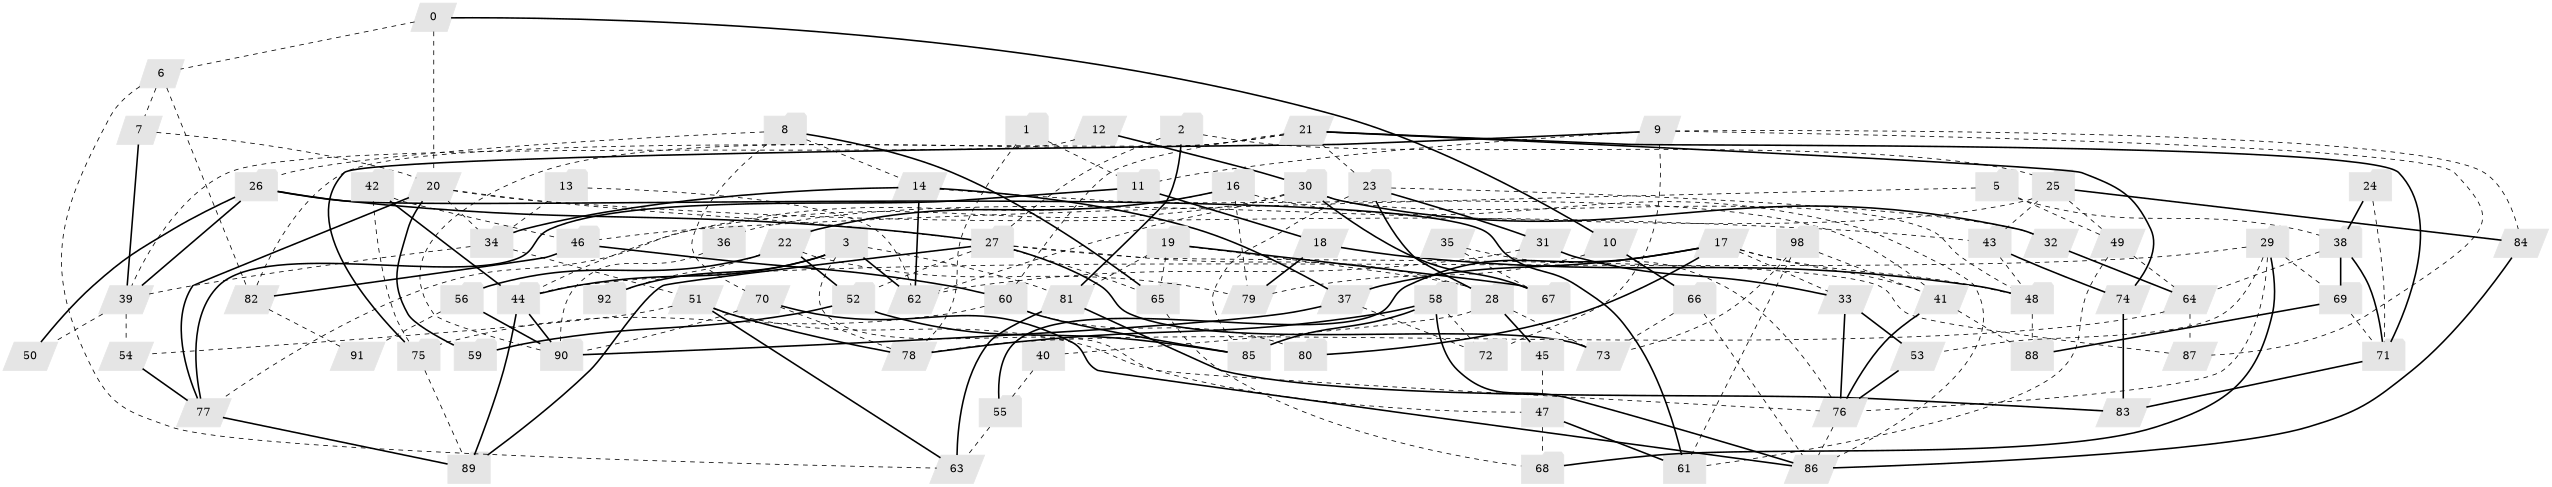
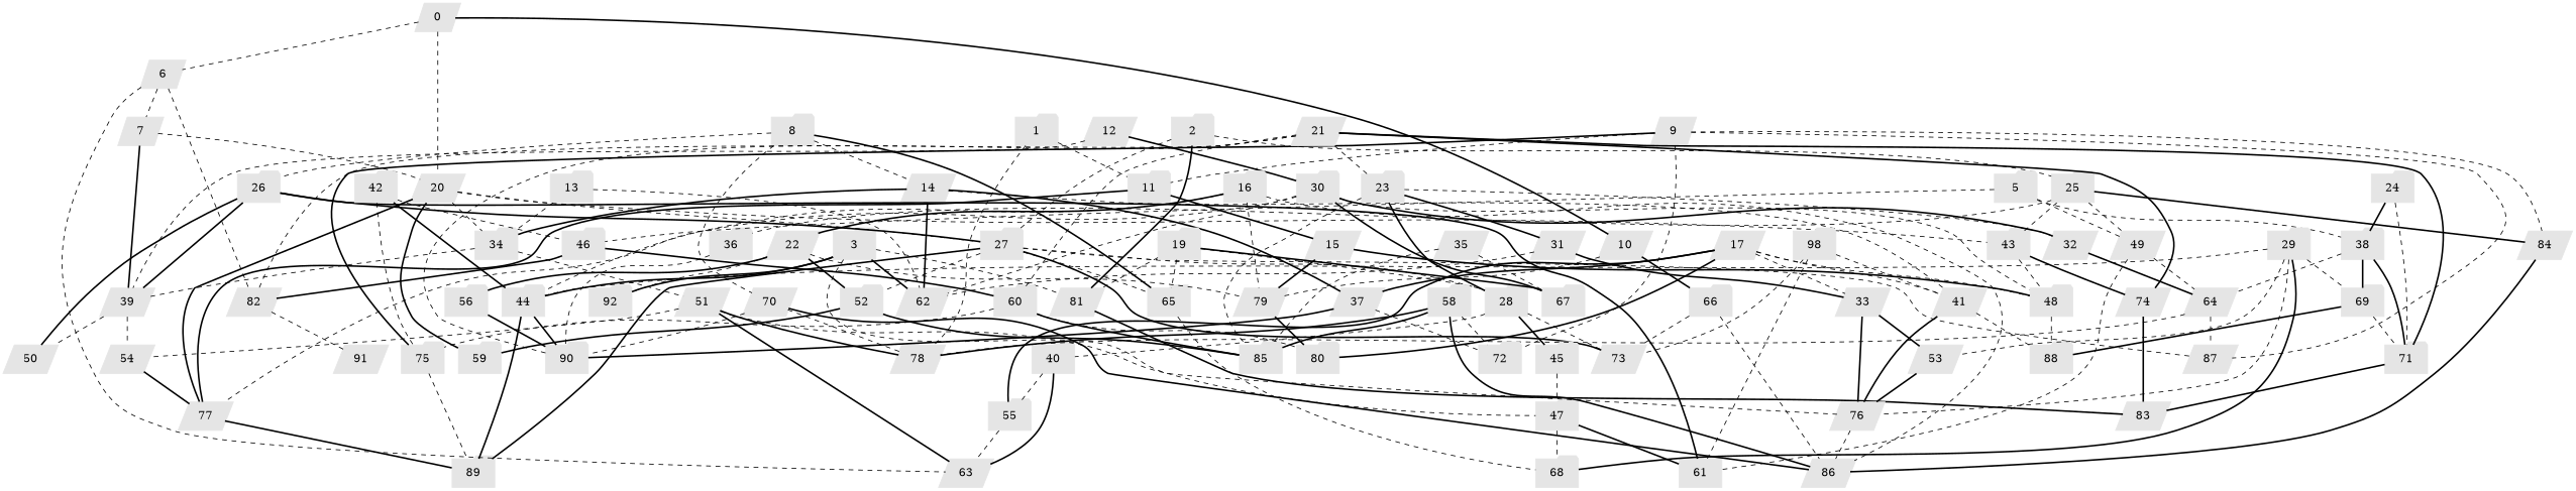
  graph {
    node [color=gray90 shape=folder style=filled]
    edge [style=dashed]
    1
    11
    78 [shape=parallelogram]
-   15 [shape=parallelogram label=18]
+   15 [shape=parallelogram]
    77 [shape=parallelogram]
    2
    25
    27
    81 [shape=parallelogram]
    49 [shape=parallelogram]
    84 [shape=parallelogram]
    43
    36
    65
    87 [shape=parallelogram]
    73 [shape=parallelogram]
    28
    52
    89
    83 [shape=parallelogram]
    3
    44
    47
    62 [shape=parallelogram]
    92
    90
    61
    68
    n29 [label=0 shape=parallelogram]
    6 [shape=parallelogram]
    10 [shape=parallelogram]
    20 [shape=parallelogram]
    7 [shape=parallelogram]
    63 [shape=parallelogram]
    82 [shape=parallelogram]
    66
    79 [shape=parallelogram]
    34
    59
    5
    38
    46
    71
    69
    64 [shape=parallelogram]
    60
    39 [shape=parallelogram]
    91 [shape=parallelogram]
    50 [shape=parallelogram]
    54 [shape=parallelogram]
    14 [shape=parallelogram]
    8
    26
    70 [shape=parallelogram]
    37 [shape=parallelogram]
    41 [shape=parallelogram]
    86 [shape=parallelogram]
    9 [shape=parallelogram]
    72
    75
    80
    48
    12 [shape=parallelogram]
    30
    67
    32 [shape=parallelogram]
    13
    51 [shape=parallelogram]
    76 [shape=parallelogram]
    88
    16
    22 [shape=parallelogram]
    56
    17 [shape=parallelogram]
    33 [shape=parallelogram]
    55
    53 [shape=parallelogram]
    n78 [label=98]
    19
    40
    45
    74 [shape=parallelogram]
    21 [shape=parallelogram]
    23
    31 [shape=parallelogram]
    85
    24
    29
    35 [shape=parallelogram]
    42
    58
    1 -- 11
    1 -- 78
    11 -- 15 [style=bold]
    11 -- 77 [style=bold]
    15 -- 79 [style=bold]
    15 -- 48 [style=bold]
    77 -- 89 [style=bold]
    2 -- 25
    2 -- 27
    2 -- 81 [style=bold]
    25 -- 49
    25 -- 84 [style=bold]
    25 -- 43
    25 -- 36
    27 -- 65
    27 -- 87
    27 -- 73 [style=bold]
    27 -- 28
    27 -- 52
    27 -- 89 [style=bold]
    81 -- 83 [style=bold]
    49 -- 61
    49 -- 64
    84 -- 86 [style=bold]
    43 -- 48
    43 -- 74 [style=bold]
    36 -- 90
    65 -- 68
    28 -- 73
    28 -- 40
    28 -- 45 [style=bold]
    52 -- 59 [style=bold]
    52 -- 85 [style=bold]
    3 -- 81
    3 -- 44 [style=bold]
    3 -- 47
    3 -- 62 [style=bold]
    3 -- 92 [style=bold]
    44 -- 89 [style=bold]
    44 -- 90 [style=bold]
    47 -- 61 [style=bold]
    47 -- 68
    n29 -- 6
    n29 -- 10 [style=bold]
    n29 -- 20
    6 -- 7
    6 -- 63
    6 -- 82
    10 -- 66 [style=bold]
    10 -- 79
    20 -- 77 [style=bold]
    20 -- 27
    20 -- 43
    20 -- 34
    20 -- 59 [style=bold]
    7 -- 20
    7 -- 39 [style=bold]
    82 -- 91
    66 -- 73
    66 -- 86
+   79 -- 80 [style=bold]
    34 -- 39
    34 -- 51
    5 -- 49
    5 -- 38
    5 -- 46
    38 -- 71 [style=bold]
    38 -- 69 [style=bold]
    38 -- 64
    46 -- 82 [style=bold]
    46 -- 60 [style=bold]
    71 -- 83 [style=bold]
    69 -- 71
    69 -- 88 [style=bold]
    64 -- 78
    64 -- 87
    60 -- 75
    60 -- 80
    60 -- 85 [style=bold]
    39 -- 50
    39 -- 54
    54 -- 77 [style=bold]
    14 -- 62 [style=bold]
    14 -- 34 [style=bold]
    14 -- 37 [style=bold]
    14 -- 41
    8 -- 65 [style=bold]
    8 -- 14
    8 -- 26
    8 -- 70
    26 -- 27 [style=bold]
    26 -- 61 [style=bold]
    26 -- 39 [style=bold]
    26 -- 50 [style=bold]
    70 -- 78
    70 -- 90
    70 -- 86 [style=bold]
    37 -- 90 [style=bold]
    37 -- 72
    41 -- 76 [style=bold]
    41 -- 88
    9 -- 11
    9 -- 84
    9 -- 87
    9 -- 72
    9 -- 75 [style=bold]
    75 -- 89
    48 -- 88
    12 -- 39
    12 -- 30 [style=bold]
    30 -- 77
    30 -- 62
    30 -- 48
    30 -- 67 [style=bold]
    30 -- 32 [style=bold]
    32 -- 64 [style=bold]
    13 -- 62
    13 -- 34
    51 -- 78 [style=bold]
    51 -- 63 [style=bold]
    51 -- 54
    51 -- 76
    76 -- 86
    16 -- 44
    16 -- 79
    16 -- 86
    16 -- 22 [style=bold]
    22 -- 52 [style=bold]
    22 -- 92
    22 -- 79
    22 -- 56 [style=bold]
    56 -- 90 [style=bold]
-   56 -- 91
    17 -- 37 [style=bold]
    17 -- 41
    17 -- 80 [style=bold]
    17 -- 48
    17 -- 33
    17 -- 55 [style=bold]
    33 -- 76 [style=bold]
    33 -- 53 [style=bold]
    55 -- 63
    53 -- 76 [style=bold]
    n78 -- 73
    n78 -- 61
    n78 -- 41
    19 -- 81
    19 -- 65
    19 -- 28
    19 -- 67 [style=bold]
-   81 -- 63 [style=bold]
+   40 -- 63 [style=bold]
    40 -- 55
    45 -- 47
    74 -- 83 [style=bold]
    21 -- 90
    21 -- 82
    21 -- 71 [style=bold]
    21 -- 60
    21 -- 74 [style=bold]
    21 -- 23
    23 -- 28 [style=bold]
    23 -- 32
    23 -- 31 [style=bold]
    23 -- 85
    31 -- 62
    31 -- 33 [style=bold]
    24 -- 38 [style=bold]
    24 -- 71
    29 -- 44
    29 -- 68 [style=bold]
    29 -- 69
    29 -- 76
    29 -- 53
    35 -- 67
-   35 -- 76
+   35 -- 85
    42 -- 44 [style=bold]
    42 -- 46
    42 -- 75
    58 -- 78 [style=bold]
    58 -- 86 [style=bold]
    58 -- 72
    58 -- 85 [style=bold]
  }
